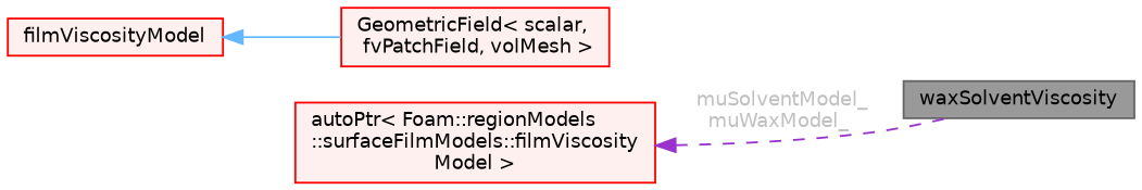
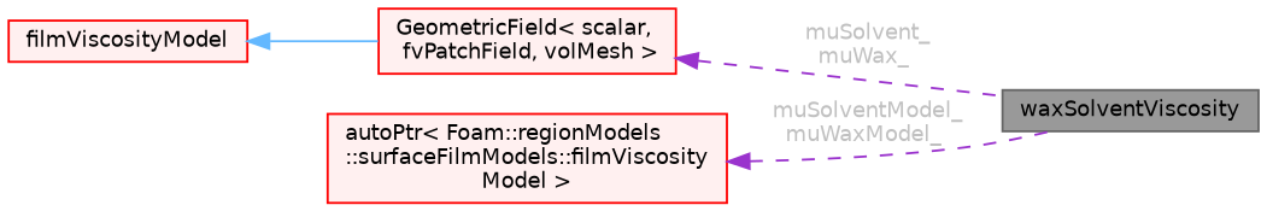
  digraph {
    rankdir=LR
    node [color=red fillcolor="#FFF0F0" fontname=Helvetica fontsize=10 shape=box style=filled]
    edge [color=darkorchid3 dir=back fontname=Helvetica fontsize=10 labelfontname=Helvetica labelfontsize=10 style=dashed fontcolor=grey]
    n1 [color=gray40 fillcolor=grey60 fontcolor=black height=0.2 label=waxSolventViscosity width=0.4]
    n2 [height=0.2 label=filmViscosityModel width=0.4]
    n3 [height=0.2 label="GeometricField\< scalar,\l fvPatchField, volMesh \>" width=0.4]
    n4 [height=0.2 label="autoPtr\< Foam::regionModels\l::surfaceFilmModels::filmViscosity\lModel \>" width=0.4]
    n2 -> n3 [color=steelblue1 style=solid fontcolor=""]
+   n3 -> n1 [label=" muSolvent_\nmuWax_"]
    n4 -> n1 [label=" muSolventModel_\nmuWaxModel_"]
  }
